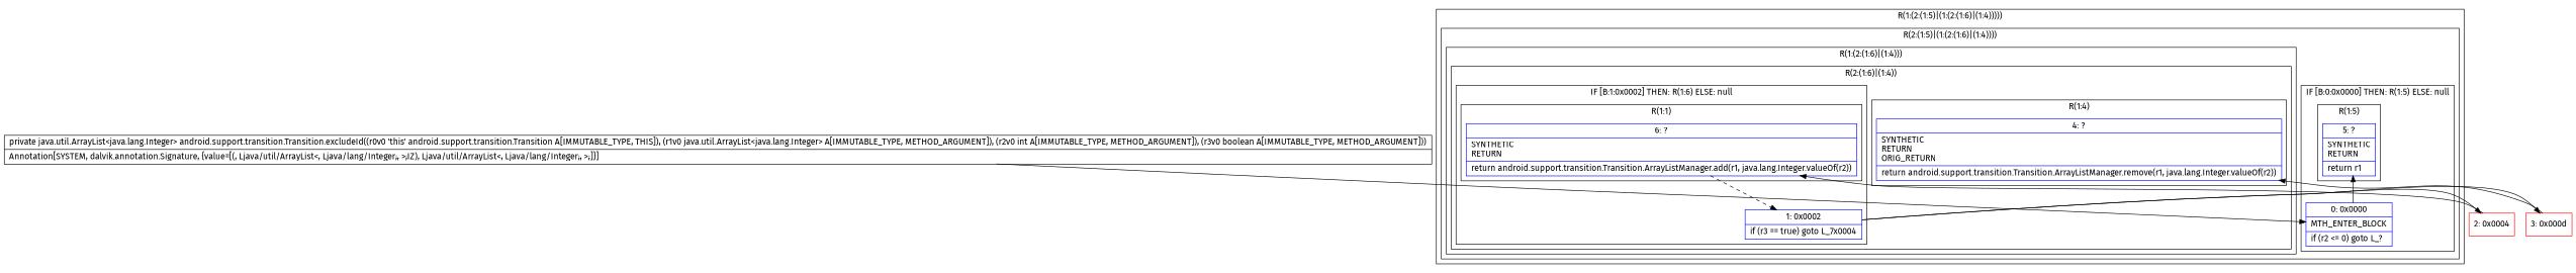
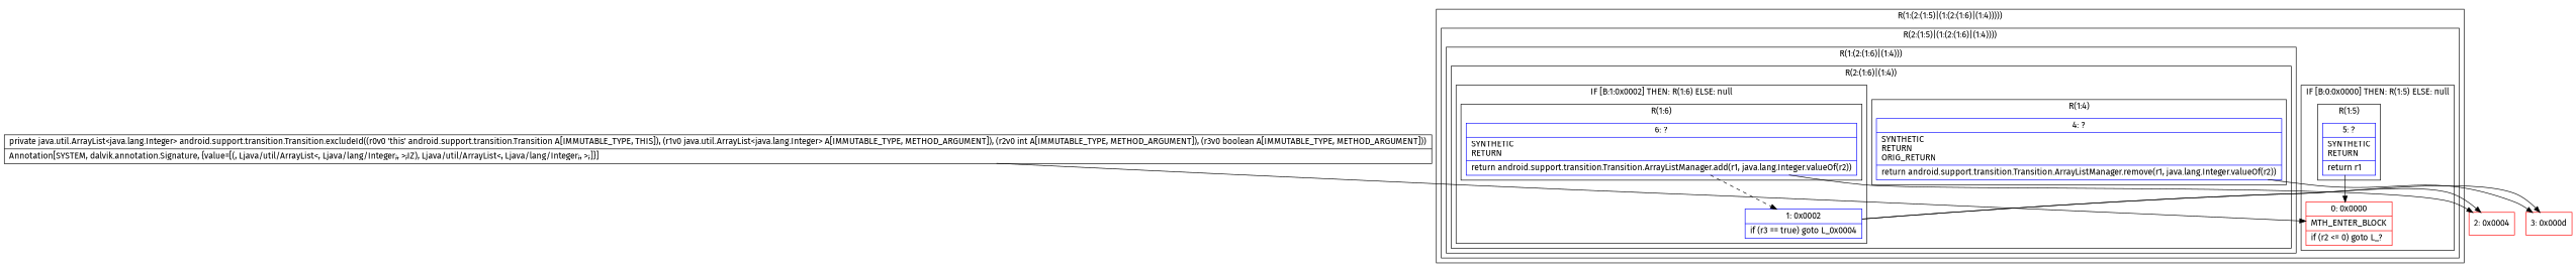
  digraph {
    fontname="Fira Sans"
    node [color=blue fontname="Fira Sans" shape=record]
    edge [fontname="Fira Sans"]
    n1 [label="{5\:\ ?|SYNTHETIC\lRETURN\l|return r1\l}"]
-   n2 [label="{0\:\ 0x0000|MTH_ENTER_BLOCK\l|if (r2 \<= 0) goto L_?\l}"]
+   n2 [color=red label="{0\:\ 0x0000|MTH_ENTER_BLOCK\l|if (r2 \<= 0) goto L_?\l}"]
    n3 [label="{6\:\ ?|SYNTHETIC\lRETURN\l|return android.support.transition.Transition.ArrayListManager.add(r1, java.lang.Integer.valueOf(r2))\l}"]
-   n4 [label="{1\:\ 0x0002|if (r3 == true) goto L_7x0004\l}"]
+   n4 [label="{1\:\ 0x0002|if (r3 == true) goto L_0x0004\l}"]
    n5 [label="{4\:\ ?|SYNTHETIC\lRETURN\lORIG_RETURN\l|return android.support.transition.Transition.ArrayListManager.remove(r1, java.lang.Integer.valueOf(r2))\l}"]
    n6 [color=red label="{2\:\ 0x0004}"]
    n7 [color=red label="{3\:\ 0x000d}"]
    n8 [label="{private java.util.ArrayList\<java.lang.Integer\> android.support.transition.Transition.excludeId((r0v0 'this' android.support.transition.Transition A[IMMUTABLE_TYPE, THIS]), (r1v0 java.util.ArrayList\<java.lang.Integer\> A[IMMUTABLE_TYPE, METHOD_ARGUMENT]), (r2v0 int A[IMMUTABLE_TYPE, METHOD_ARGUMENT]), (r3v0 boolean A[IMMUTABLE_TYPE, METHOD_ARGUMENT]))  | Annotation[SYSTEM, dalvik.annotation.Signature, \{value=[(, Ljava\/util\/ArrayList\<, Ljava\/lang\/Integer;, \>;IZ), Ljava\/util\/ArrayList\<, Ljava\/lang\/Integer;, \>;]\}]\l}" color=""]
    subgraph cluster_1 {
      label="R(1:(2:(1:5)|(1:(2:(1:6)|(1:4)))))"
      subgraph cluster_2 {
        label="R(2:(1:5)|(1:(2:(1:6)|(1:4))))"
        subgraph cluster_3 {
          label="IF [B:0:0x0000] THEN: R(1:5) ELSE: null"
          n2
          subgraph cluster_4 {
            label="R(1:5)"
            n1
          }
        }
        subgraph cluster_5 {
          label="R(1:(2:(1:6)|(1:4)))"
          subgraph cluster_6 {
            label="R(2:(1:6)|(1:4))"
            subgraph cluster_7 {
              label="IF [B:1:0x0002] THEN: R(1:6) ELSE: null"
              n4
              subgraph cluster_8 {
-               label="R(1:1)"
+               label="R(1:6)"
                n3
              }
            }
            subgraph cluster_9 {
              label="R(1:4)"
              n5
            }
          }
        }
      }
    }
-   n2 -> n1
+   n1 -> n2
    n3 -> n4 [style=dashed]
    n4 -> n6
    n4 -> n7 [style=solid]
-   n6 -> n3
-   n7 -> n5
+   n3 -> n6
+   n5 -> n7
    n8 -> n2
  }
